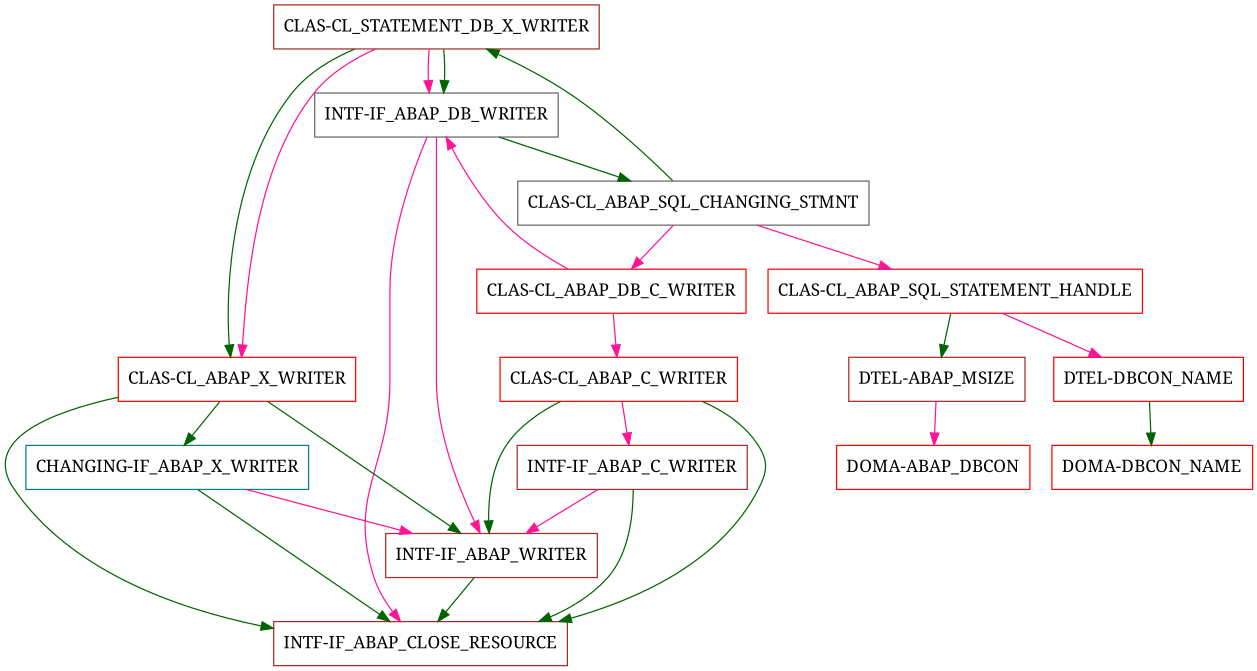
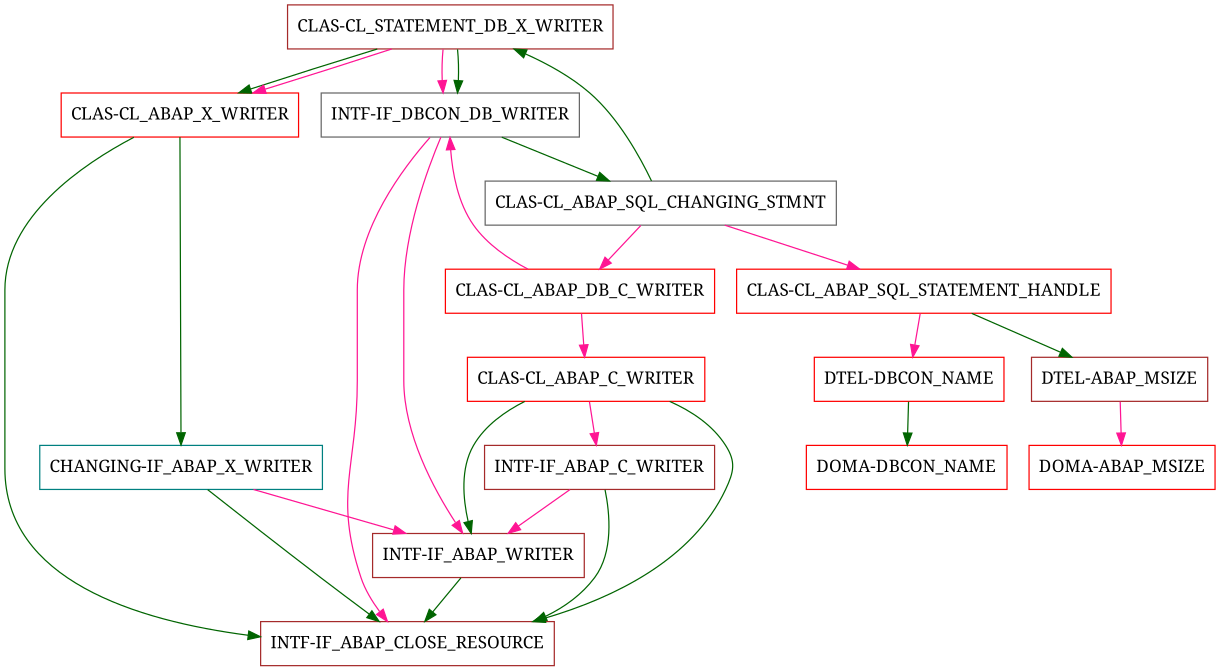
  digraph {
    fontname="Noto Serif"
    node [color=red fontname="Noto Serif" shape=box]
    edge [color=darkgreen fontname="Noto Serif"]
    n1 [color=brown label="CLAS-CL_STATEMENT_DB_X_WRITER"]
-   "INTF-IF_ABAP_DB_WRITER" [color=gray40]
+   "INTF-IF_ABAP_DB_WRITER" [color=gray40 label="INTF-IF_DBCON_DB_WRITER"]
    "CLAS-CL_ABAP_X_WRITER"
    "CLAS-CL_ABAP_SQL_CHANGING_STMNT" [color=gray40]
    "INTF-IF_ABAP_WRITER" [color=brown]
    "INTF-IF_ABAP_CLOSE_RESOURCE" [color=brown]
    n7 [color=teal label="CHANGING-IF_ABAP_X_WRITER"]
    "CLAS-CL_ABAP_DB_C_WRITER"
    "CLAS-CL_ABAP_SQL_STATEMENT_HANDLE"
    "CLAS-CL_ABAP_C_WRITER"
    "DTEL-ABAP_MSIZE" [color=brown]
    "DTEL-DBCON_NAME"
    "INTF-IF_ABAP_C_WRITER" [color=brown]
-   "DOMA-ABAP_MSIZE" [label="DOMA-ABAP_DBCON"]
+   "DOMA-ABAP_MSIZE"
    "DOMA-DBCON_NAME"
    n1 -> "INTF-IF_ABAP_DB_WRITER" [color=deeppink]
    n1 -> "INTF-IF_ABAP_DB_WRITER"
    n1 -> "CLAS-CL_ABAP_X_WRITER"
    n1 -> "CLAS-CL_ABAP_X_WRITER" [color=deeppink]
    "INTF-IF_ABAP_DB_WRITER" -> "CLAS-CL_ABAP_SQL_CHANGING_STMNT"
    "INTF-IF_ABAP_DB_WRITER" -> "INTF-IF_ABAP_WRITER" [color=deeppink]
    "INTF-IF_ABAP_DB_WRITER" -> "INTF-IF_ABAP_CLOSE_RESOURCE" [color=deeppink]
-   "CLAS-CL_ABAP_X_WRITER" -> "INTF-IF_ABAP_WRITER"
    "CLAS-CL_ABAP_X_WRITER" -> "INTF-IF_ABAP_CLOSE_RESOURCE"
    "CLAS-CL_ABAP_X_WRITER" -> n7
    "CLAS-CL_ABAP_SQL_CHANGING_STMNT" -> n1
    "CLAS-CL_ABAP_SQL_CHANGING_STMNT" -> "CLAS-CL_ABAP_DB_C_WRITER" [color=deeppink]
    "CLAS-CL_ABAP_SQL_CHANGING_STMNT" -> "CLAS-CL_ABAP_SQL_STATEMENT_HANDLE" [color=deeppink]
    "INTF-IF_ABAP_WRITER" -> "INTF-IF_ABAP_CLOSE_RESOURCE"
    n7 -> "INTF-IF_ABAP_WRITER" [color=deeppink]
    n7 -> "INTF-IF_ABAP_CLOSE_RESOURCE"
    "CLAS-CL_ABAP_DB_C_WRITER" -> "INTF-IF_ABAP_DB_WRITER" [color=deeppink]
    "CLAS-CL_ABAP_DB_C_WRITER" -> "CLAS-CL_ABAP_C_WRITER" [color=deeppink]
    "CLAS-CL_ABAP_SQL_STATEMENT_HANDLE" -> "DTEL-ABAP_MSIZE"
    "CLAS-CL_ABAP_SQL_STATEMENT_HANDLE" -> "DTEL-DBCON_NAME" [color=deeppink]
    "CLAS-CL_ABAP_C_WRITER" -> "INTF-IF_ABAP_WRITER"
    "CLAS-CL_ABAP_C_WRITER" -> "INTF-IF_ABAP_CLOSE_RESOURCE"
    "CLAS-CL_ABAP_C_WRITER" -> "INTF-IF_ABAP_C_WRITER" [color=deeppink]
    "DTEL-ABAP_MSIZE" -> "DOMA-ABAP_MSIZE" [color=deeppink]
    "DTEL-DBCON_NAME" -> "DOMA-DBCON_NAME"
    "INTF-IF_ABAP_C_WRITER" -> "INTF-IF_ABAP_WRITER" [color=deeppink]
    "INTF-IF_ABAP_C_WRITER" -> "INTF-IF_ABAP_CLOSE_RESOURCE"
  }
